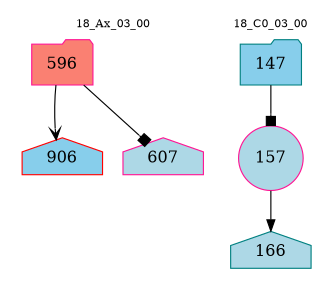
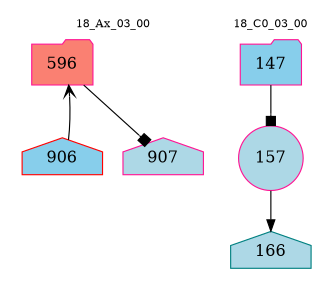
  digraph {
    node [color=deeppink fillcolor=lightblue shape=house style=filled]
    edge [arrowhead=box color=black]
    n1 [fillcolor=salmon label=596 shape=folder]
    n2 [color=red fillcolor=skyblue label=906]
-   n3 [label=607]
+   n3 [label=907]
    n4 [label=157 shape=circle]
-   n5 [color=teal fillcolor=skyblue label=147 shape=folder]
+   n5 [fillcolor=skyblue label=147 shape=folder]
    n6 [color=teal label=166]
    subgraph cluster_1 {
      color=white
      fontsize=10
      label="18_Ax_03_00"
      n1
      n2
      n3
    }
    subgraph cluster_2 {
      color=white
      fontsize=10
      label="18_C0_03_00"
      n4
      n5
      n6
    }
-   n1 -> n2 [arrowhead=vee]
+   n2 -> n1 [arrowhead=vee]
    n1 -> n3
    n4 -> n6 [arrowhead=normal]
    n5 -> n4
  }
